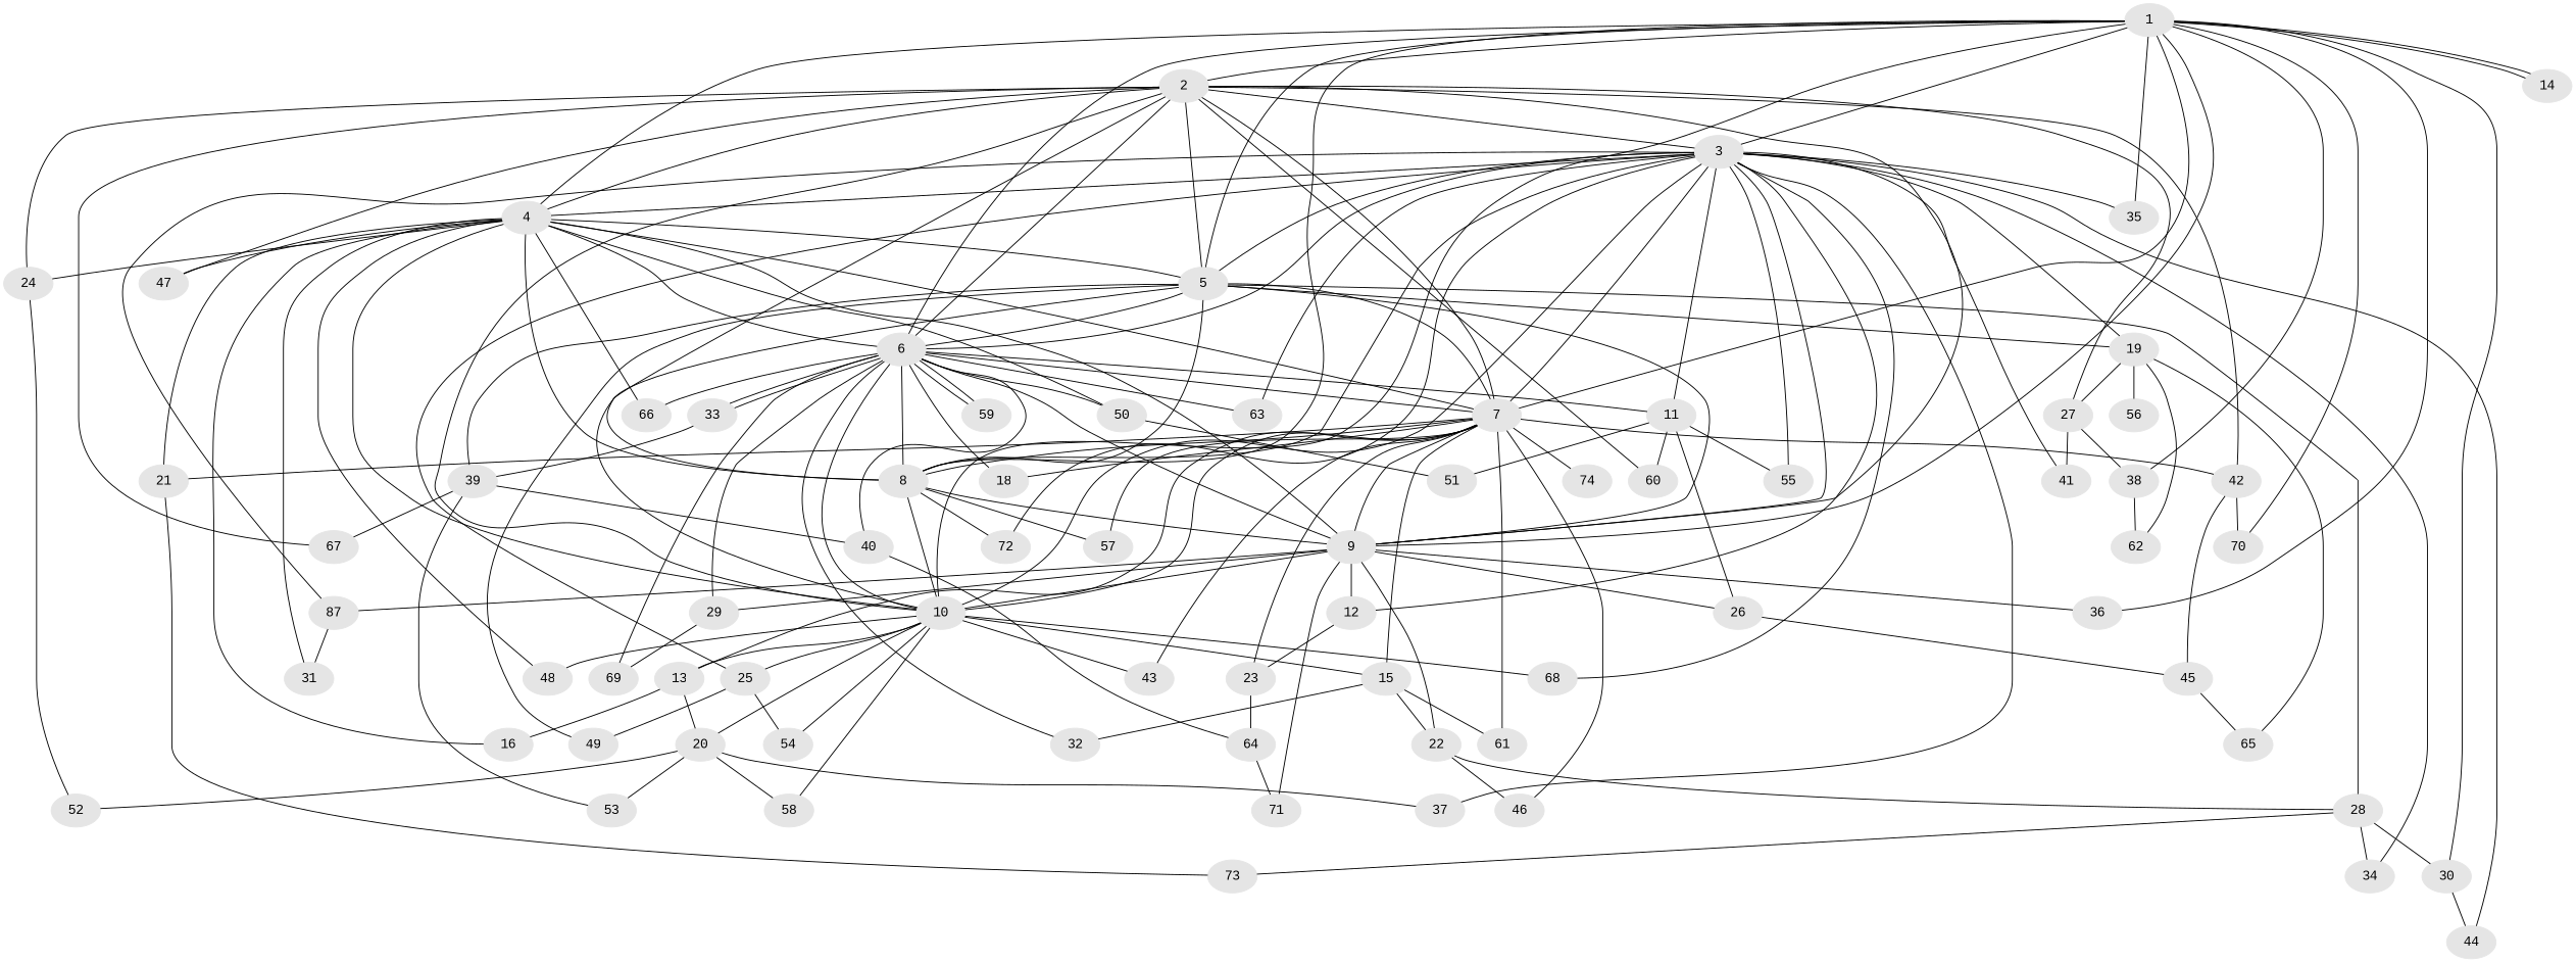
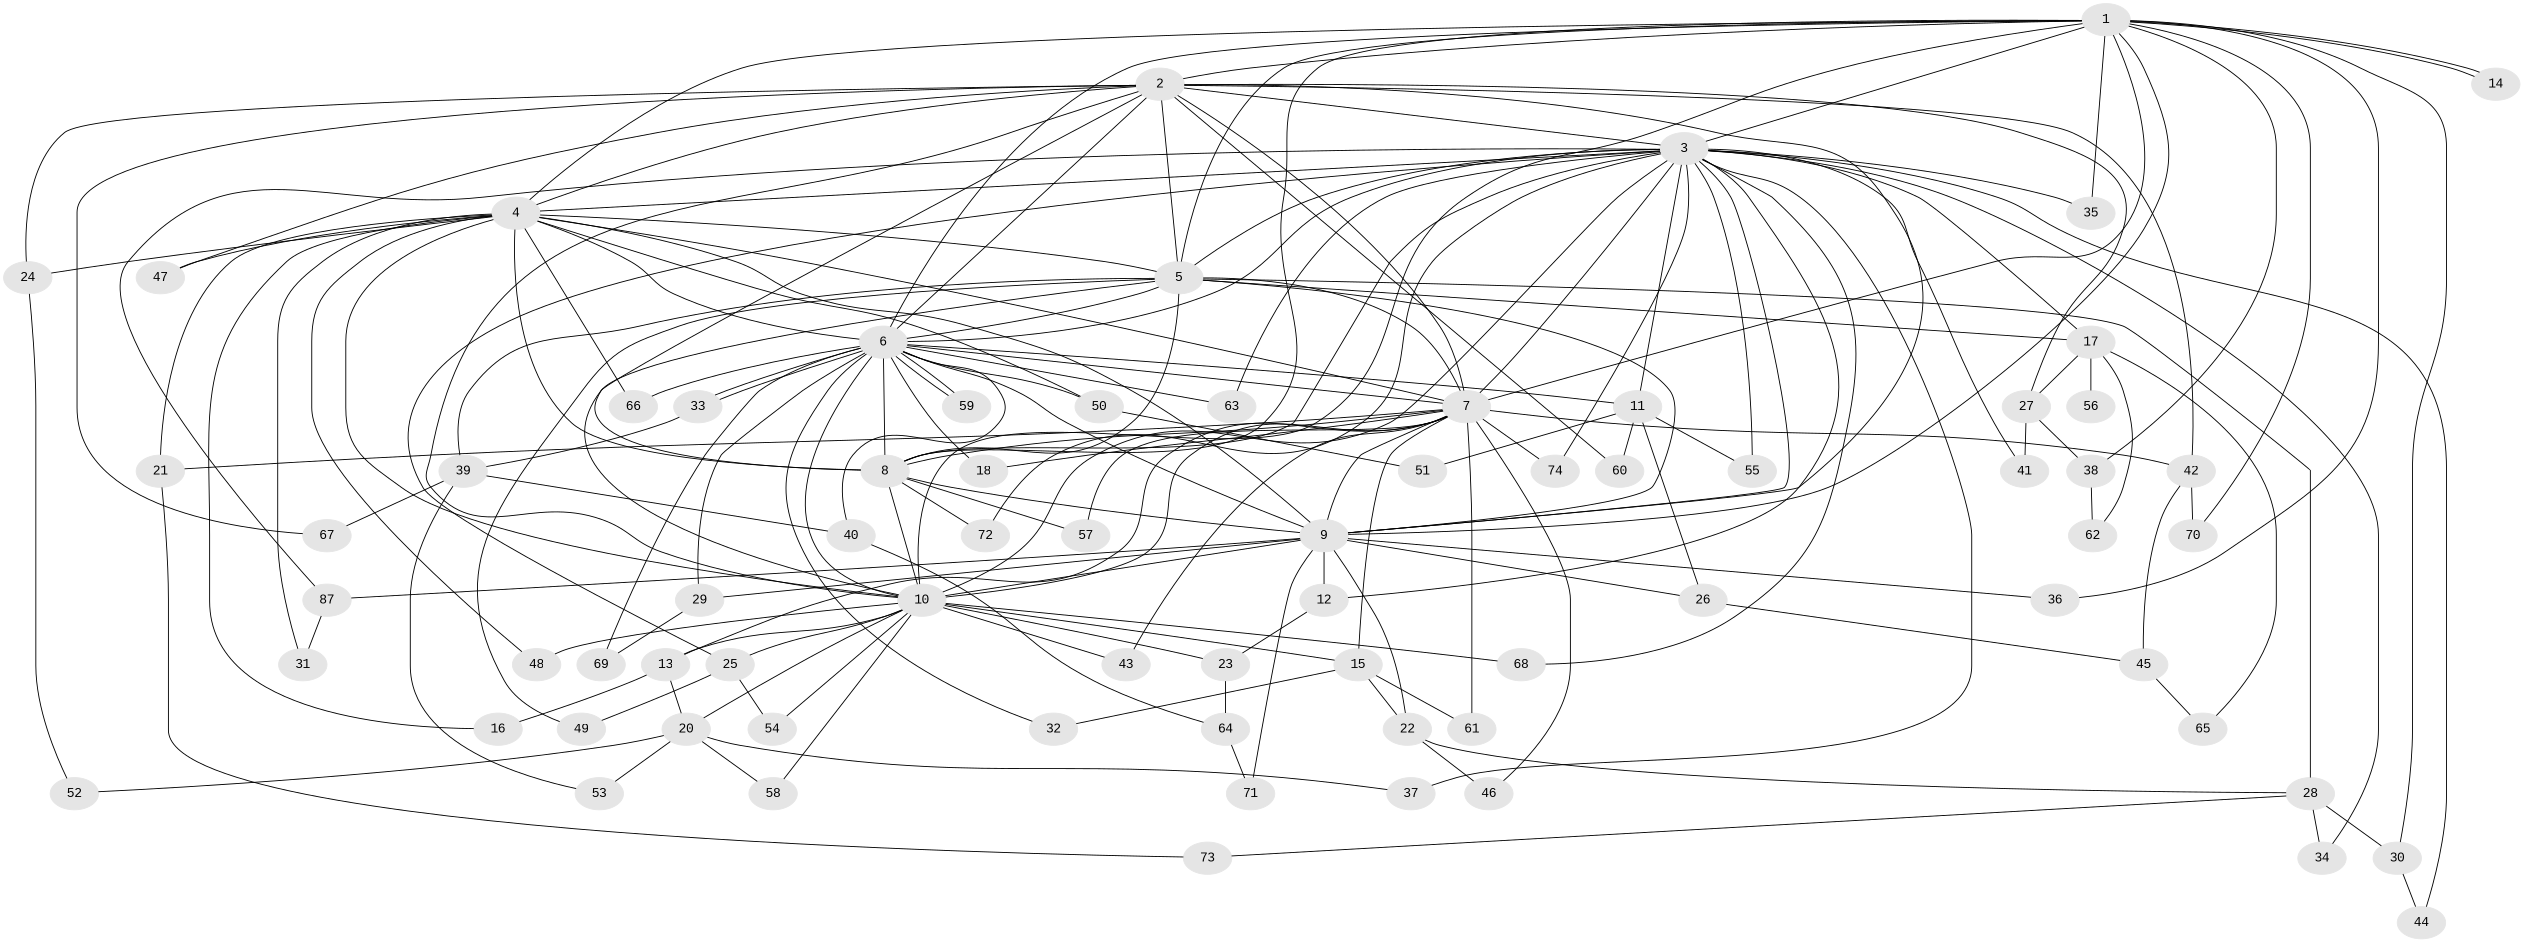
  graph {
    fontname="Liberation Mono"
    node [color=gray90 fontname="Liberation Mono" style=filled]
    edge [fontname="Liberation Mono"]
    1
    2
    3
    4
    5
    6
    7
    8
    9
    10
    14
    30
    35
    36
    38
    70
    24
    27
    42
    47
    60
    67
    11
    12
    n25 [label=87]
-   19
+   19 [label=17]
    25
    34
    37
    41
    44
    55
    63
    68
    72
    74
    16
    21
    31
    48
    50
    66
    28
    39
    49
    18
    29
    32
    33
    40
    59
    69
    13
    15
    23
    43
    46
    57
    61
    22
    26
    71
    20
    54
    58
    62
    52
    45
    51
    56
    65
    73
    53
    64
    1 -- 2
    1 -- 3
    1 -- 4
    1 -- 5
    1 -- 6
    1 -- 7
    1 -- 8
    1 -- 9
    1 -- 10
    1 -- 14
    1 -- 14
    1 -- 30
    1 -- 35
    1 -- 36
    1 -- 38
    1 -- 70
    2 -- 3
    2 -- 4
    2 -- 5
    2 -- 6
    2 -- 7
    2 -- 8
    2 -- 9
    2 -- 10
    2 -- 24
    2 -- 27
    2 -- 42
    2 -- 47
    2 -- 60
    2 -- 67
    3 -- 4
    3 -- 5
    3 -- 6
    3 -- 7
    3 -- 8
    3 -- 9
    3 -- 10
    3 -- 35
    3 -- 11
    3 -- 12
    3 -- n25
    3 -- 19
    3 -- 25
    3 -- 34
    3 -- 37
    3 -- 41
    3 -- 44
    3 -- 55
    3 -- 63
    3 -- 68
    3 -- 72
+   3 -- 74
    4 -- 5
    4 -- 6
    4 -- 7
    4 -- 8
    4 -- 9
    4 -- 10
    4 -- 24
    4 -- 47
    4 -- 16
    4 -- 21
    4 -- 31
    4 -- 48
    4 -- 50
    4 -- 66
    5 -- 6
    5 -- 7
    5 -- 8
    5 -- 9
    5 -- 10
    5 -- 19
    5 -- 28
    5 -- 39
    5 -- 49
    6 -- 7
    6 -- 8
    6 -- 9
    6 -- 10
    6 -- 11
    6 -- 63
    6 -- 50
    6 -- 66
    6 -- 18
    6 -- 29
    6 -- 32
    6 -- 33
    6 -- 33
    6 -- 40
    6 -- 59
    6 -- 59
    6 -- 69
    7 -- 8
    7 -- 9
    7 -- 10
    7 -- 42
    7 -- 74
    7 -- 21
    7 -- 18
    7 -- 13
    7 -- 15
-   7 -- 23
+   10 -- 23
    7 -- 43
    7 -- 46
    7 -- 57
    7 -- 61
    8 -- 9
    8 -- 10
    8 -- 72
    8 -- 57
    9 -- 10
    9 -- 36
    9 -- 12
    9 -- n25
    9 -- 29
    9 -- 22
    9 -- 26
    9 -- 71
    10 -- 25
    10 -- 68
    10 -- 48
    10 -- 13
    10 -- 15
    10 -- 43
    10 -- 20
    10 -- 54
    10 -- 58
    30 -- 44
    38 -- 62
    24 -- 52
    27 -- 38
    27 -- 41
    42 -- 70
    42 -- 45
    11 -- 60
    11 -- 55
    11 -- 26
    11 -- 51
    12 -- 23
    n25 -- 31
    19 -- 27
    19 -- 62
    19 -- 56
    19 -- 65
    25 -- 49
    25 -- 54
    21 -- 73
    50 -- 51
    28 -- 30
    28 -- 34
    28 -- 73
    39 -- 67
    39 -- 40
    39 -- 53
    29 -- 69
    33 -- 39
    40 -- 64
    13 -- 16
    13 -- 20
    15 -- 32
    15 -- 61
    15 -- 22
    23 -- 64
    22 -- 28
    22 -- 46
    26 -- 45
    20 -- 37
    20 -- 58
    20 -- 52
    20 -- 53
    45 -- 65
    64 -- 71
  }
